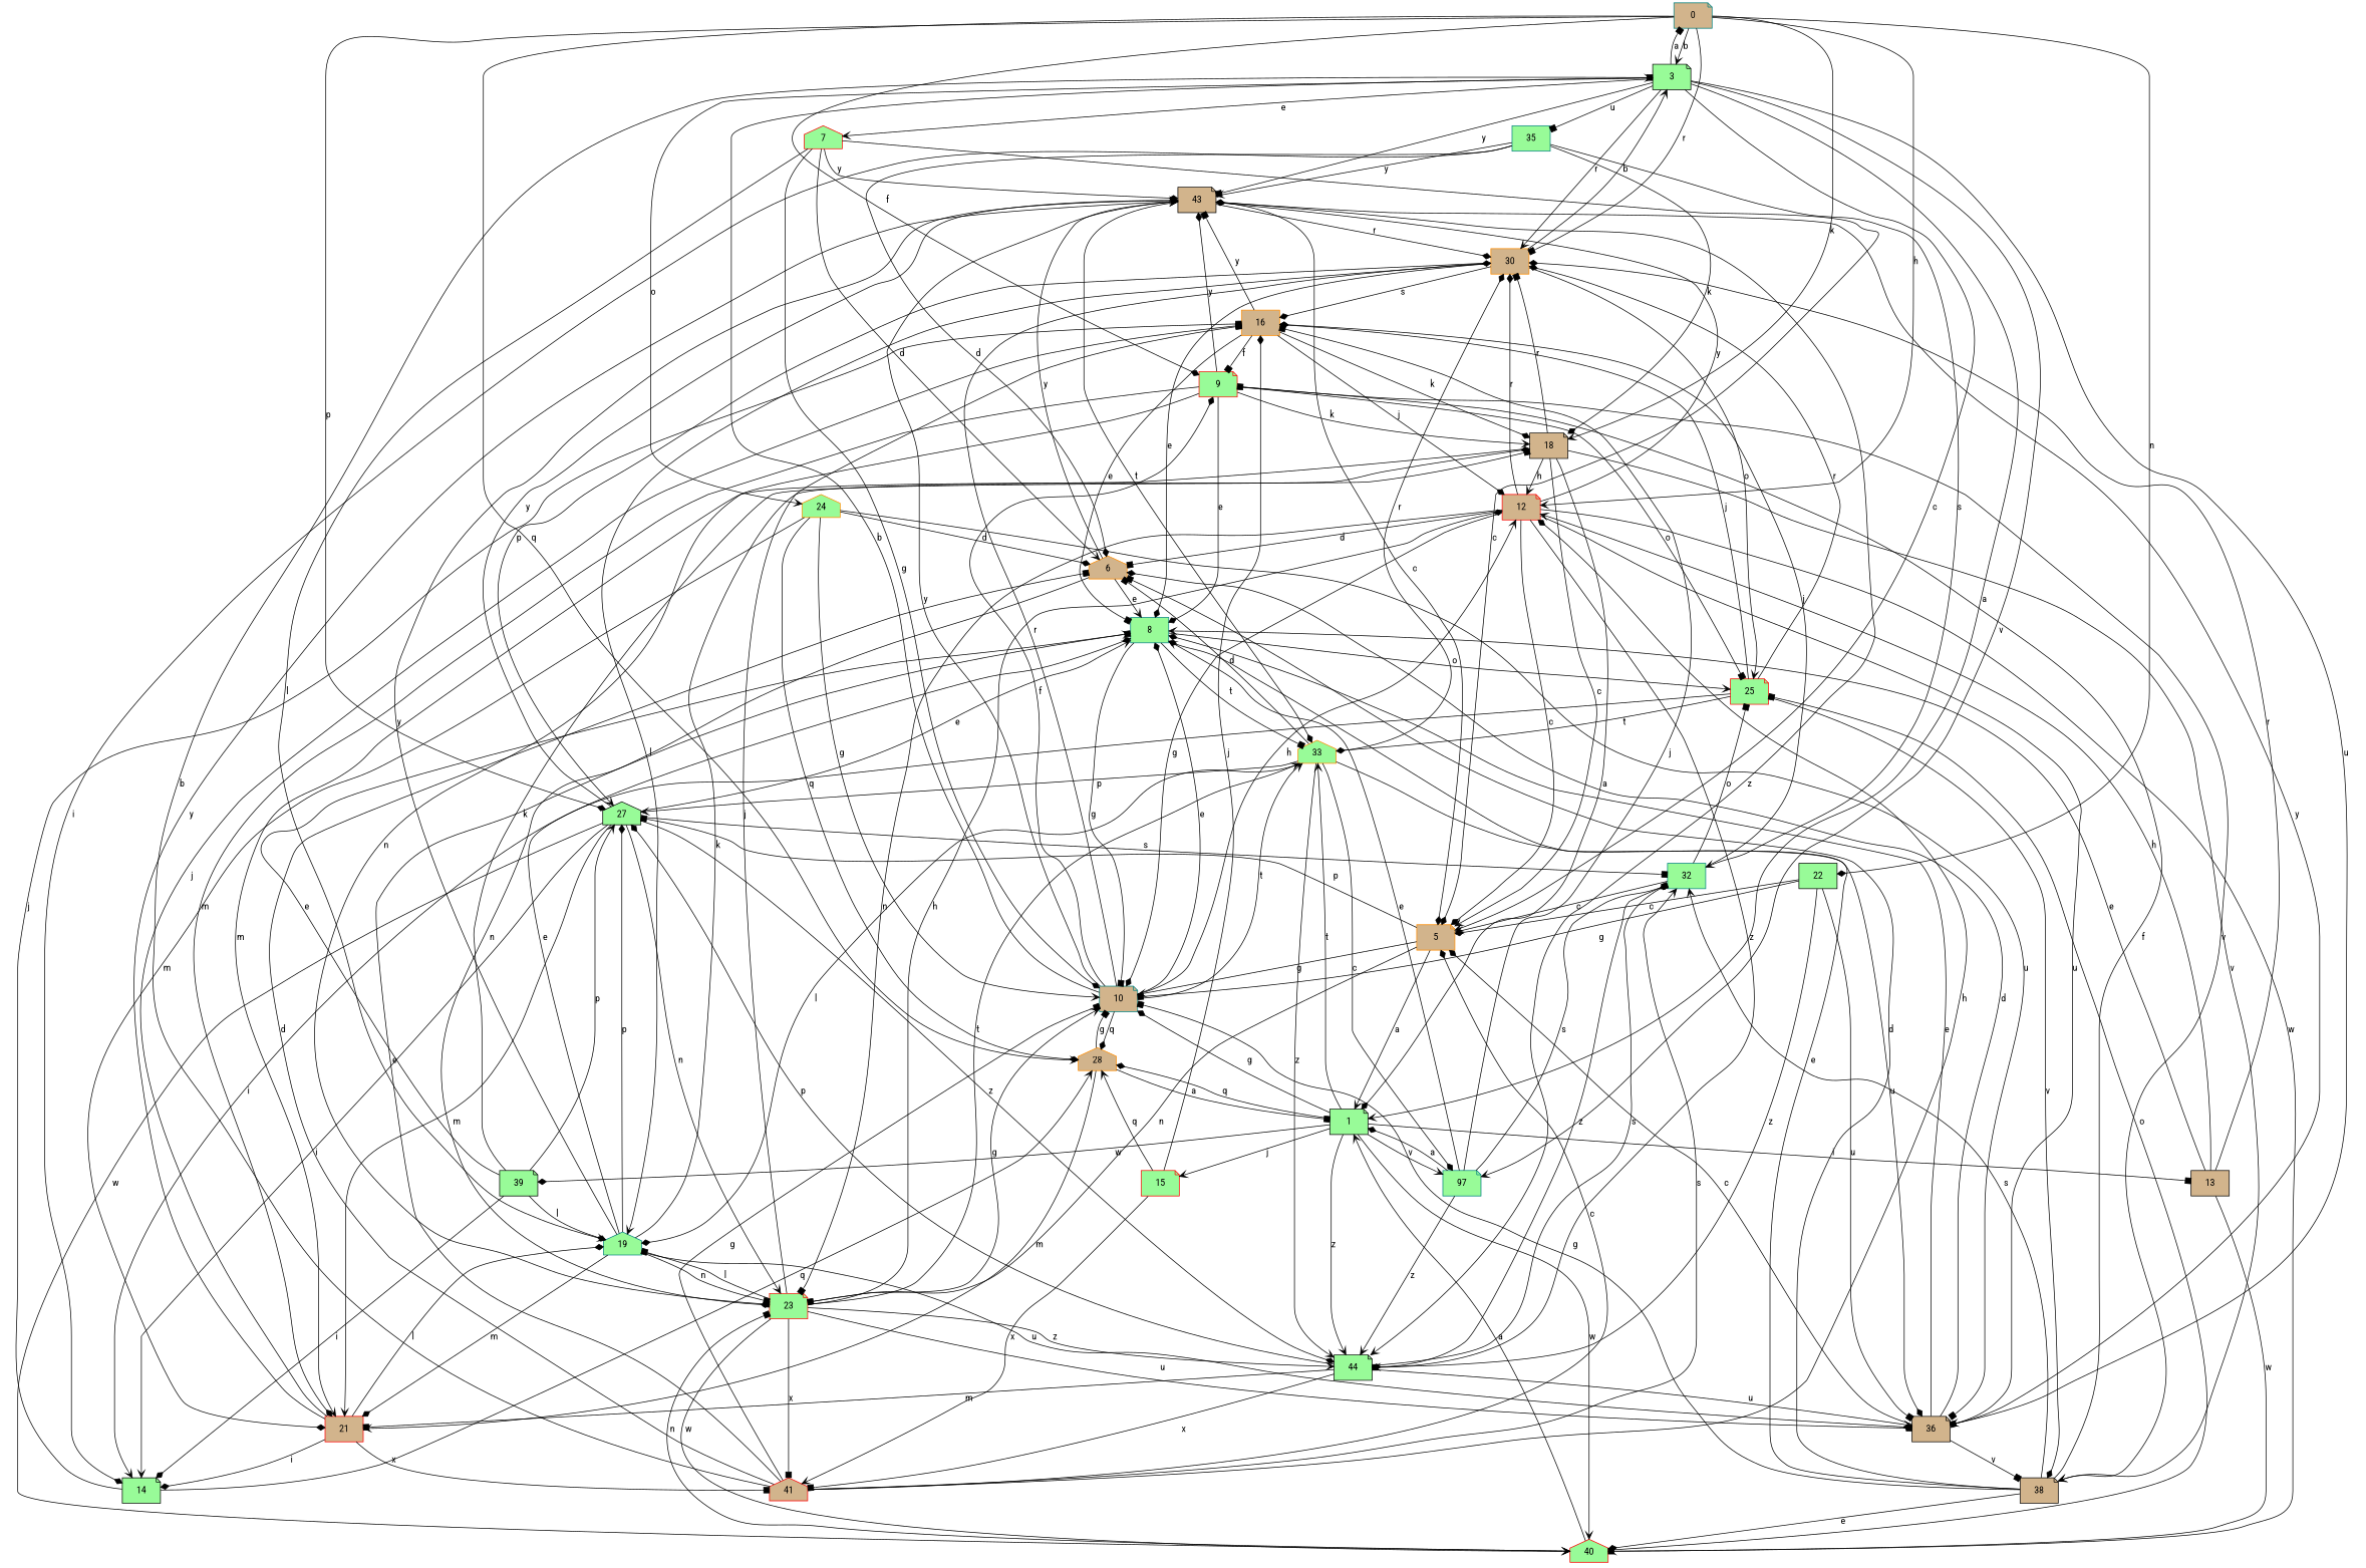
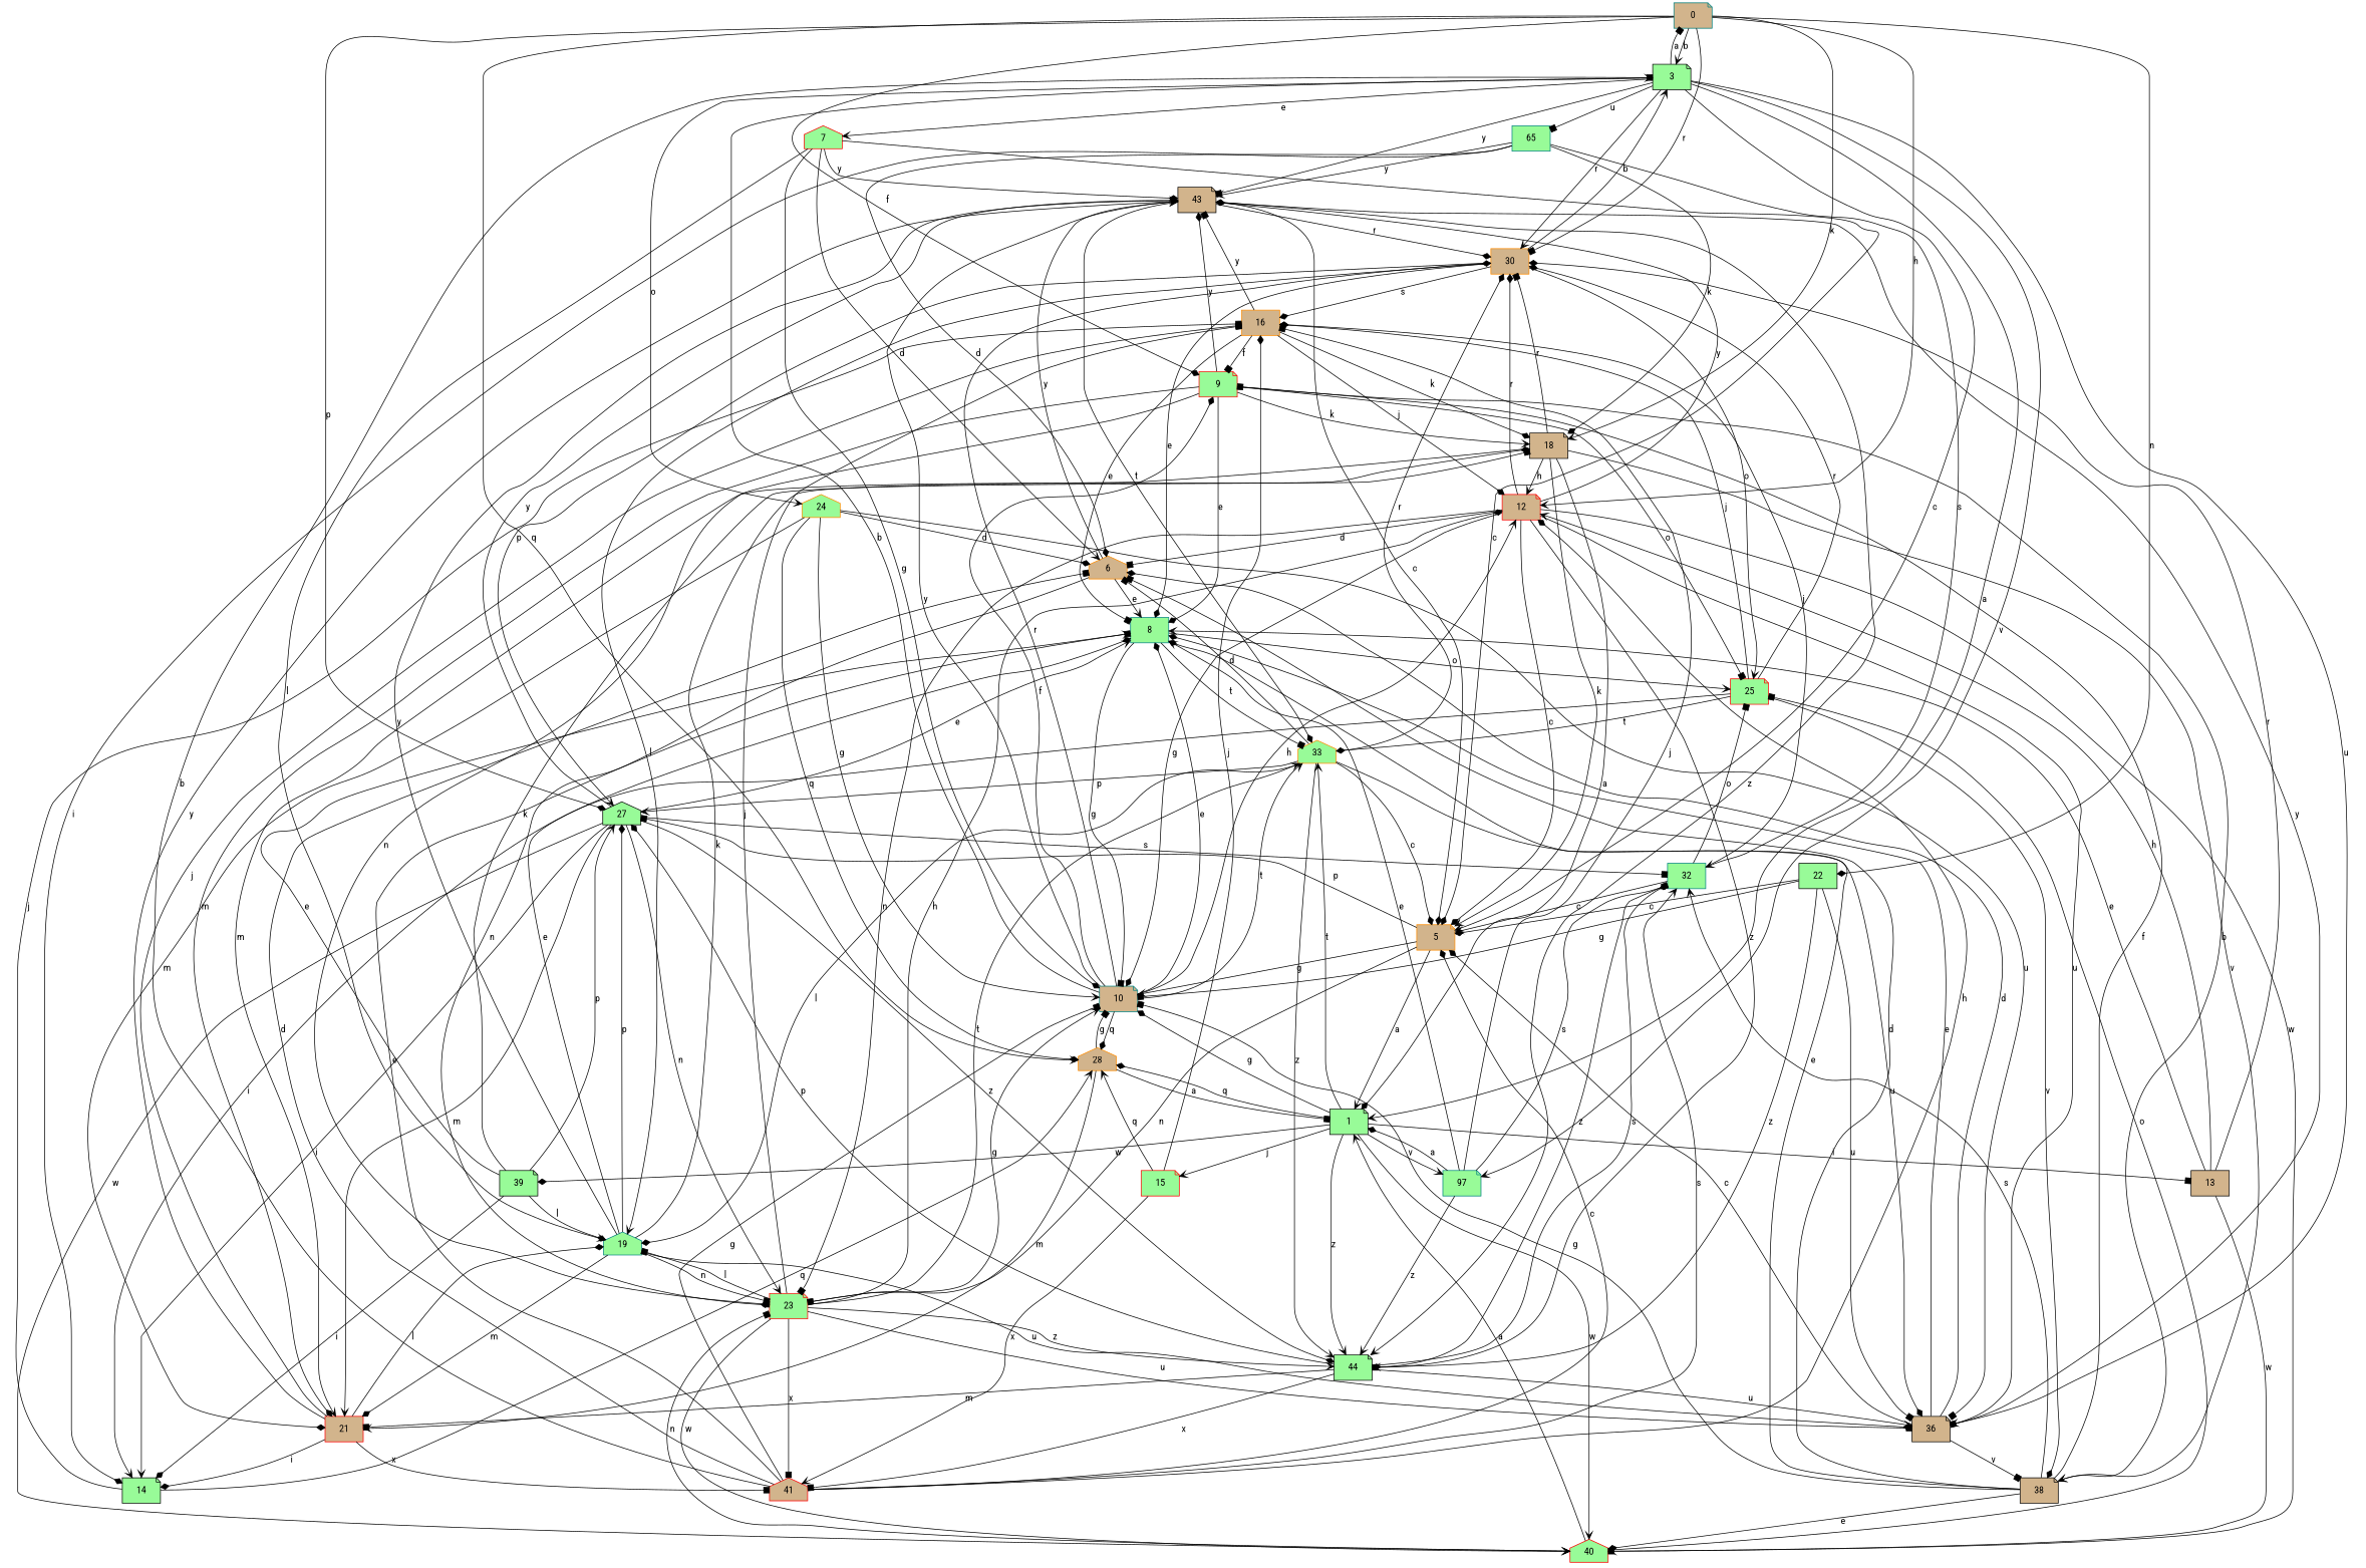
  strict digraph {
    fontname="Roboto Condensed"
    node [color=black fillcolor=palegreen fontname="Roboto Condensed" shape=note style=filled]
    edge [arrowhead=vee fontname="Roboto Condensed"]
    0 [color=teal fillcolor=tan]
    3
    9 [color=red]
    12 [color=red fillcolor=tan]
    18 [fillcolor=tan]
    22 [shape=box]
    27 [shape=house]
    28 [color=darkorange fillcolor=tan shape=house]
    30 [color=darkorange fillcolor=tan shape=box]
    1
    n11 [color=teal label=97]
    5 [color=darkorange fillcolor=tan]
    7 [color=red shape=house]
    24 [color=darkorange shape=house]
-   35 [color=teal shape=box]
+   35 [color=teal shape=box label=65]
    36 [fillcolor=tan]
    43 [fillcolor=tan]
    23 [color=red]
    8 [color=teal shape=box]
    25 [color=red]
    21 [color=red fillcolor=tan shape=box]
    38 [fillcolor=tan]
    10 [color=teal fillcolor=tan]
    40 [color=red shape=house]
    44
    6 [color=darkorange fillcolor=tan shape=house]
    14
    32 [color=teal shape=box]
    19 [color=teal shape=house]
    16 [color=darkorange fillcolor=tan shape=box]
    13 [fillcolor=tan shape=box]
    15 [color=red]
    33 [color=darkorange shape=house]
    39
    41 [color=red fillcolor=tan shape=house]
    0 -> 3 [label=b]
    0 -> 9 [arrowhead=diamond label=f]
    0 -> 12 [label=h]
    0 -> 18 [label=k]
    0 -> 22 [arrowhead=diamond label=n]
    0 -> 27 [arrowhead=diamond label=p]
    0 -> 28 [label=q]
    0 -> 30 [arrowhead=box label=r]
    3 -> 0 [arrowhead=box label=a]
    3 -> 30 [label=r]
    3 -> 1 [label=a]
    3 -> n11 [label=v]
    3 -> 5 [label=c]
    3 -> 7 [label=e]
    3 -> 24 [label=o]
    3 -> 35 [arrowhead=box label=u]
    3 -> 36 [label=u]
    3 -> 43 [arrowhead=box label=y]
    9 -> 18 [label=k]
    9 -> 43 [arrowhead=diamond label=y]
    9 -> 23 [arrowhead=box label=n]
    9 -> 8 [arrowhead=diamond label=e]
    9 -> 25 [arrowhead=box label=o]
    9 -> 21 [arrowhead=diamond label=m]
-   9 -> 38 [label=v]
+   9 -> 38 [label=b]
    12 -> 30 [arrowhead=diamond label=r]
    12 -> 5 [arrowhead=diamond label=c]
    12 -> 36 [arrowhead=box label=u]
    12 -> 43 [arrowhead=diamond label=y]
    12 -> 23 [arrowhead=box label=n]
    12 -> 10 [arrowhead=diamond label=g]
    12 -> 40 [label=w]
    12 -> 44 [arrowhead=box label=z]
    12 -> 6 [arrowhead=box label=d]
    18 -> 12 [label=h]
    18 -> 30 [arrowhead=box label=r]
    18 -> 1 [arrowhead=diamond label=a]
-   18 -> 5 [label=c]
+   18 -> 5 [label=k]
    18 -> 21 [label=m]
    18 -> 38 [label=v]
    22 -> 5 [arrowhead=diamond label=c]
    22 -> 36 [arrowhead=box label=u]
    22 -> 10 [arrowhead=box label=g]
    22 -> 44 [arrowhead=diamond label=z]
    27 -> 43 [label=y]
    27 -> 23 [label=n]
    27 -> 8 [label=e]
    27 -> 21 [label=m]
    27 -> 40 [label=w]
    27 -> 44 [arrowhead=diamond label=z]
    27 -> 14 [label=i]
    27 -> 32 [arrowhead=box label=s]
    28 -> 1 [arrowhead=box label=a]
    28 -> 21 [label=m]
    28 -> 10 [arrowhead=box label=g]
    30 -> 3 [label=b]
    30 -> 27 [label=p]
    30 -> 8 [arrowhead=diamond label=e]
    30 -> 25 [label=o]
    30 -> 19 [label=l]
    30 -> 16 [arrowhead=diamond label=s]
    1 -> 28 [arrowhead=diamond label=q]
    1 -> n11 [label=v]
    1 -> 10 [arrowhead=diamond label=g]
    1 -> 40 [label=w]
    1 -> 44 [label=z]
    1 -> 13 [arrowhead=box label=i]
    1 -> 15 [label=j]
    1 -> 33 [label=t]
    1 -> 39 [arrowhead=diamond label=w]
    n11 -> 1 [arrowhead=diamond label=a]
    n11 -> 8 [label=e]
    n11 -> 44 [label=z]
    n11 -> 32 [arrowhead=box label=s]
    n11 -> 16 [arrowhead=box label=j]
    5 -> 27 [arrowhead=box label=p]
    5 -> 1 [label=a]
    5 -> 23 [arrowhead=box label=n]
    5 -> 10 [label=g]
    7 -> 5 [arrowhead=diamond label=c]
    7 -> 43 [arrowhead=diamond label=y]
    7 -> 10 [arrowhead=diamond label=g]
    7 -> 6 [label=d]
    7 -> 19 [label=l]
    24 -> 28 [arrowhead=diamond label=q]
    24 -> 36 [arrowhead=box label=u]
    24 -> 21 [arrowhead=diamond label=m]
    24 -> 10 [label=g]
    24 -> 6 [arrowhead=diamond label=d]
    35 -> 18 [arrowhead=diamond label=k]
    35 -> 43 [label=y]
    35 -> 6 [arrowhead=diamond label=d]
    35 -> 14 [arrowhead=diamond label=i]
    35 -> 32 [label=s]
    36 -> 5 [arrowhead=diamond label=c]
    36 -> 43 [arrowhead=diamond label=y]
    36 -> 8 [arrowhead=diamond label=e]
    36 -> 38 [arrowhead=box label=v]
    36 -> 6 [arrowhead=diamond label=d]
    43 -> 30 [arrowhead=diamond label=r]
    43 -> 5 [arrowhead=diamond label=c]
    43 -> 44 [label=z]
    43 -> 33 [arrowhead=diamond label=t]
    23 -> 12 [arrowhead=diamond label=h]
    23 -> 36 [arrowhead=box label=u]
    23 -> 10 [label=g]
    23 -> 40 [label=w]
    23 -> 44 [label=z]
    23 -> 19 [arrowhead=box label=l]
    23 -> 16 [arrowhead=box label=j]
    23 -> 33 [label=t]
    23 -> 41 [arrowhead=box label=x]
    8 -> 25 [label=o]
    8 -> 10 [arrowhead=box label=g]
    8 -> 33 [arrowhead=box label=t]
    25 -> 30 [arrowhead=diamond label=r]
    25 -> 38 [arrowhead=diamond label=v]
    25 -> 14 [label=i]
    25 -> 16 [arrowhead=diamond label=j]
    25 -> 33 [arrowhead=diamond label=t]
    21 -> 43 [label=y]
    21 -> 14 [arrowhead=diamond label=i]
    21 -> 19 [arrowhead=diamond label=l]
    21 -> 16 [arrowhead=box label=j]
    21 -> 41 [arrowhead=box label=x]
    38 -> 9 [arrowhead=box label=f]
    38 -> 8 [arrowhead=diamond label=e]
    38 -> 10 [arrowhead=box label=g]
    38 -> 40 [arrowhead=diamond label=e]
    38 -> 6 [arrowhead=box label=d]
    38 -> 32 [label=s]
    10 -> 3 [label=b]
    10 -> 9 [arrowhead=diamond label=f]
    10 -> 12 [label=h]
    10 -> 28 [arrowhead=diamond label=q]
    10 -> 30 [arrowhead=diamond label=r]
    10 -> 43 [label=y]
    10 -> 8 [arrowhead=diamond label=e]
    10 -> 33 [label=t]
    40 -> 1 [label=a]
    40 -> 23 [arrowhead=box label=n]
    40 -> 25 [arrowhead=box label=o]
    44 -> 27 [arrowhead=diamond label=p]
    44 -> 36 [label=u]
    44 -> 21 [arrowhead=box label=m]
    44 -> 32 [arrowhead=diamond label=s]
    44 -> 41 [arrowhead=box label=x]
    6 -> 43 [label=y]
    6 -> 23 [arrowhead=diamond label=n]
    6 -> 8 [label=e]
    14 -> 28 [label=q]
    14 -> 16 [arrowhead=box label=j]
    32 -> 5 [label=c]
    32 -> 25 [arrowhead=box label=o]
    32 -> 44 [label=z]
    32 -> 16 [arrowhead=diamond label=j]
    19 -> 18 [arrowhead=box label=k]
    19 -> 27 [arrowhead=diamond label=p]
    19 -> 36 [arrowhead=diamond label=u]
    19 -> 43 [arrowhead=diamond label=y]
    19 -> 23 [arrowhead=box label=n]
    19 -> 8 [arrowhead=diamond label=e]
    19 -> 21 [arrowhead=diamond label=m]
    16 -> 9 [arrowhead=box label=f]
    16 -> 12 [arrowhead=diamond label=j]
    16 -> 18 [arrowhead=diamond label=k]
    16 -> 43 [arrowhead=box label=y]
    16 -> 8 [arrowhead=box label=e]
    13 -> 12 [label=h]
    13 -> 30 [arrowhead=diamond label=r]
    13 -> 8 [label=e]
    13 -> 40 [arrowhead=box label=w]
    15 -> 28 [label=q]
    15 -> 16 [arrowhead=diamond label=j]
    15 -> 41 [label=x]
    33 -> 27 [label=p]
    33 -> 30 [arrowhead=diamond label=r]
-   33 -> n11 [arrowhead=diamond label=c]
+   33 -> 5 [arrowhead=diamond label=c]
    33 -> 36 [arrowhead=diamond label=u]
    33 -> 44 [label=z]
    33 -> 6 [arrowhead=box label=d]
    33 -> 19 [arrowhead=diamond label=l]
    39 -> 18 [arrowhead=diamond label=k]
    39 -> 27 [label=p]
    39 -> 8 [label=e]
    39 -> 14 [arrowhead=diamond label=i]
    39 -> 19 [arrowhead=diamond label=l]
    41 -> 3 [arrowhead=box label=b]
    41 -> 12 [arrowhead=diamond label=h]
    41 -> 5 [arrowhead=diamond label=c]
    41 -> 8 [arrowhead=box label=e]
    41 -> 10 [arrowhead=box label=g]
    41 -> 6 [arrowhead=box label=d]
    41 -> 32 [label=s]
  }
